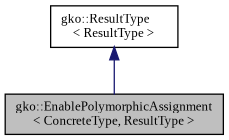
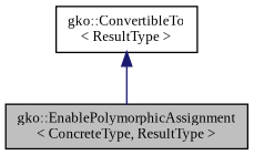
  digraph {
    fontname="Liberation Serif"
    node [color=black fontname="Liberation Serif" fontsize=10 shape=record style=filled]
    n1 [fillcolor=grey75 fontcolor=black height=0.2 label="gko::EnablePolymorphicAssignment\l\< ConcreteType, ResultType \>" width=0.4]
-   n2 [fillcolor=white height=0.2 label="gko::ResultType\l\< ResultType \>" width=0.4]
+   n2 [fillcolor=white height=0.2 label="gko::ConvertibleTo\l\< ResultType \>" width=0.4]
    n2 -> n1 [color=midnightblue dir=back fontname="Liberation Serif" fontsize=10 labelfontname=Helvetica labelfontsize=10 style=solid]
  }
